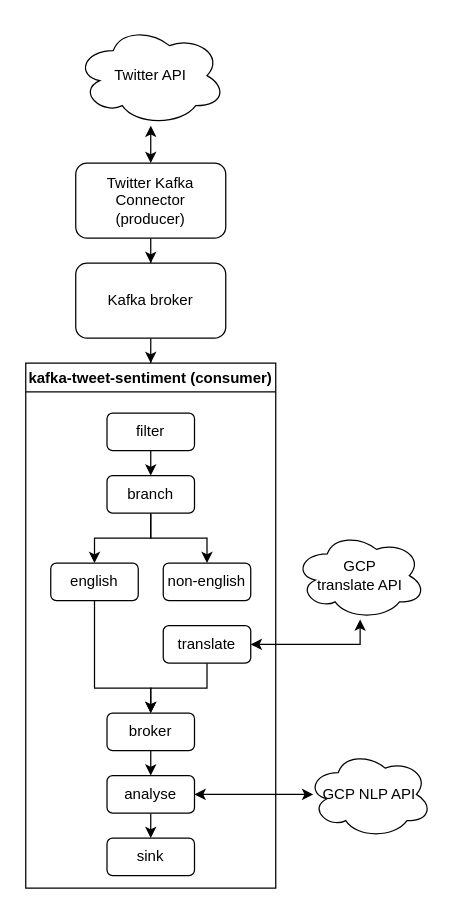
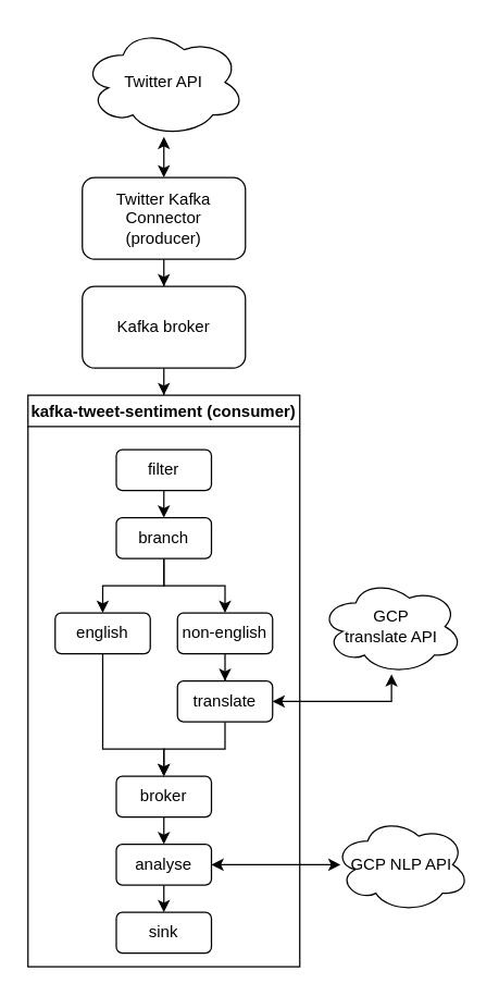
  <mxCell id="0" />
  <mxCell id="1" parent="0" />
  <mxCell id="2" style="edgeStyle=orthogonalEdgeStyle;rounded=0;orthogonalLoop=1;jettySize=auto;html=1;startArrow=classic;startFill=1;" edge="1" parent="1" source="3" target="7"><mxGeometry relative="1" as="geometry" /></mxCell>
  <mxCell id="3" value="Twitter API" style="ellipse;shape=cloud;whiteSpace=wrap;html=1;" vertex="1" parent="1"><mxGeometry x="60" y="20" width="120" height="80" as="geometry" /></mxCell>
  <mxCell id="4" value="" style="shape=image;verticalLabelPosition=bottom;labelBackgroundColor=default;verticalAlign=top;aspect=fixed;imageAspect=0;image=https://www.freepnglogos.com/uploads/twitter-logo-png/twitter-logo-vector-png-clipart-1.png;" vertex="1" parent="1"><mxGeometry x="185" y="30.5" width="59" height="59" as="geometry" /></mxCell>
  <mxCell id="5" value="" style="shape=image;verticalLabelPosition=bottom;labelBackgroundColor=default;verticalAlign=top;aspect=fixed;imageAspect=0;image=http://assets.stickpng.com/thumbs/584809c9cef1014c0b5e4909.png;" vertex="1" parent="1"><mxGeometry x="185" y="160" width="60" height="60" as="geometry" /></mxCell>
  <mxCell id="6" style="edgeStyle=orthogonalEdgeStyle;rounded=0;orthogonalLoop=1;jettySize=auto;html=1;entryX=0.5;entryY=0;entryDx=0;entryDy=0;" edge="1" parent="1" source="7" target="9"><mxGeometry relative="1" as="geometry" /></mxCell>
  <mxCell id="7" value="&lt;div&gt;Twitter Kafka Connector&lt;/div&gt;&lt;div&gt;(producer)&lt;br&gt;&lt;/div&gt;" style="rounded=1;whiteSpace=wrap;html=1;" vertex="1" parent="1"><mxGeometry x="60" y="130" width="120" height="60" as="geometry" /></mxCell>
  <mxCell id="8" style="edgeStyle=orthogonalEdgeStyle;rounded=0;orthogonalLoop=1;jettySize=auto;html=1;entryX=0.5;entryY=0;entryDx=0;entryDy=0;" edge="1" parent="1" source="9" target="10"><mxGeometry relative="1" as="geometry" /></mxCell>
  <mxCell id="9" value="Kafka broker" style="rounded=1;whiteSpace=wrap;html=1;" vertex="1" parent="1"><mxGeometry x="60" y="210" width="120" height="60" as="geometry" /></mxCell>
  <mxCell id="10" value="kafka-tweet-sentiment (consumer)" style="swimlane;" vertex="1" parent="1"><mxGeometry x="20" y="290" width="200" height="420" as="geometry" /></mxCell>
  <mxCell id="11" style="edgeStyle=orthogonalEdgeStyle;rounded=0;orthogonalLoop=1;jettySize=auto;html=1;exitX=0.5;exitY=1;exitDx=0;exitDy=0;entryX=0.5;entryY=0;entryDx=0;entryDy=0;" edge="1" parent="10" source="12" target="15"><mxGeometry relative="1" as="geometry" /></mxCell>
  <mxCell id="12" value="filter" style="rounded=1;whiteSpace=wrap;html=1;" vertex="1" parent="10"><mxGeometry x="65" y="40" width="70" height="30" as="geometry" /></mxCell>
  <mxCell id="13" style="edgeStyle=orthogonalEdgeStyle;rounded=0;orthogonalLoop=1;jettySize=auto;html=1;exitX=0.5;exitY=1;exitDx=0;exitDy=0;entryX=0.5;entryY=0;entryDx=0;entryDy=0;" edge="1" parent="10" source="15" target="17"><mxGeometry relative="1" as="geometry" /></mxCell>
  <mxCell id="14" style="edgeStyle=orthogonalEdgeStyle;rounded=0;orthogonalLoop=1;jettySize=auto;html=1;exitX=0.5;exitY=1;exitDx=0;exitDy=0;entryX=0.5;entryY=0;entryDx=0;entryDy=0;" edge="1" parent="10" source="15" target="19"><mxGeometry relative="1" as="geometry" /></mxCell>
  <mxCell id="15" value="branch" style="rounded=1;whiteSpace=wrap;html=1;" vertex="1" parent="10"><mxGeometry x="65" y="90" width="70" height="30" as="geometry" /></mxCell>
  <mxCell id="16" style="edgeStyle=orthogonalEdgeStyle;rounded=0;orthogonalLoop=1;jettySize=auto;html=1;" edge="1" parent="10" source="17" target="21"><mxGeometry relative="1" as="geometry"><Array as="points"><mxPoint x="55" y="260" /><mxPoint x="100" y="260" /></Array></mxGeometry></mxCell>
  <mxCell id="17" value="english" style="rounded=1;whiteSpace=wrap;html=1;" vertex="1" parent="10"><mxGeometry x="20" y="160" width="70" height="30" as="geometry" /></mxCell>
+ <mxCell id="18" value="" style="edgeStyle=orthogonalEdgeStyle;rounded=0;orthogonalLoop=1;jettySize=auto;html=1;" edge="1" parent="10" source="19" target="23"><mxGeometry relative="1" as="geometry" /></mxCell>
  <mxCell id="19" value="non-english" style="rounded=1;whiteSpace=wrap;html=1;" vertex="1" parent="10"><mxGeometry x="110" y="160" width="70" height="30" as="geometry" /></mxCell>
  <mxCell id="20" style="edgeStyle=orthogonalEdgeStyle;rounded=0;orthogonalLoop=1;jettySize=auto;html=1;exitX=0.5;exitY=1;exitDx=0;exitDy=0;entryX=0.5;entryY=0;entryDx=0;entryDy=0;" edge="1" parent="10" source="21" target="25"><mxGeometry relative="1" as="geometry" /></mxCell>
  <mxCell id="21" value="broker" style="rounded=1;whiteSpace=wrap;html=1;" vertex="1" parent="10"><mxGeometry x="65" y="280" width="70" height="30" as="geometry" /></mxCell>
  <mxCell id="22" style="edgeStyle=orthogonalEdgeStyle;rounded=0;orthogonalLoop=1;jettySize=auto;html=1;" edge="1" parent="10" source="23" target="21"><mxGeometry relative="1" as="geometry" /></mxCell>
  <mxCell id="23" value="translate" style="rounded=1;whiteSpace=wrap;html=1;" vertex="1" parent="10"><mxGeometry x="110" y="210" width="70" height="30" as="geometry" /></mxCell>
  <mxCell id="24" style="edgeStyle=orthogonalEdgeStyle;rounded=0;orthogonalLoop=1;jettySize=auto;html=1;exitX=0.5;exitY=1;exitDx=0;exitDy=0;entryX=0.5;entryY=0;entryDx=0;entryDy=0;" edge="1" parent="10" source="25" target="26"><mxGeometry relative="1" as="geometry" /></mxCell>
  <mxCell id="25" value="analyse" style="rounded=1;whiteSpace=wrap;html=1;" vertex="1" parent="10"><mxGeometry x="65" y="330" width="70" height="30" as="geometry" /></mxCell>
  <mxCell id="26" value="sink" style="rounded=1;whiteSpace=wrap;html=1;" vertex="1" parent="10"><mxGeometry x="65" y="380" width="70" height="30" as="geometry" /></mxCell>
  <mxCell id="27" value="&lt;div&gt;GCP&lt;/div&gt;&lt;div&gt;translate API&lt;br&gt;&lt;/div&gt;" style="ellipse;shape=cloud;whiteSpace=wrap;html=1;" vertex="1" parent="1"><mxGeometry x="235" y="425" width="105" height="70" as="geometry" /></mxCell>
  <mxCell id="28" value="GCP NLP API" style="ellipse;shape=cloud;whiteSpace=wrap;html=1;" vertex="1" parent="1"><mxGeometry x="245" y="600" width="100" height="70" as="geometry" /></mxCell>
  <mxCell id="29" value="" style="shape=image;verticalLabelPosition=bottom;labelBackgroundColor=default;verticalAlign=top;aspect=fixed;imageAspect=0;image=https://upload.wikimedia.org/wikipedia/commons/thumb/5/53/Google_%22G%22_Logo.svg/1200px-Google_%22G%22_Logo.svg.png;" vertex="1" parent="1"><mxGeometry x="270" y="550" width="50" height="50" as="geometry" /></mxCell>
  <mxCell id="30" style="edgeStyle=orthogonalEdgeStyle;rounded=0;orthogonalLoop=1;jettySize=auto;html=1;startArrow=classic;startFill=1;" edge="1" parent="1" source="23" target="27"><mxGeometry relative="1" as="geometry" /></mxCell>
  <mxCell id="31" style="edgeStyle=orthogonalEdgeStyle;rounded=0;orthogonalLoop=1;jettySize=auto;html=1;exitX=1;exitY=0.5;exitDx=0;exitDy=0;entryX=0.05;entryY=0.5;entryDx=0;entryDy=0;entryPerimeter=0;startArrow=classic;startFill=1;" edge="1" parent="1" source="25" target="28"><mxGeometry relative="1" as="geometry" /></mxCell>
